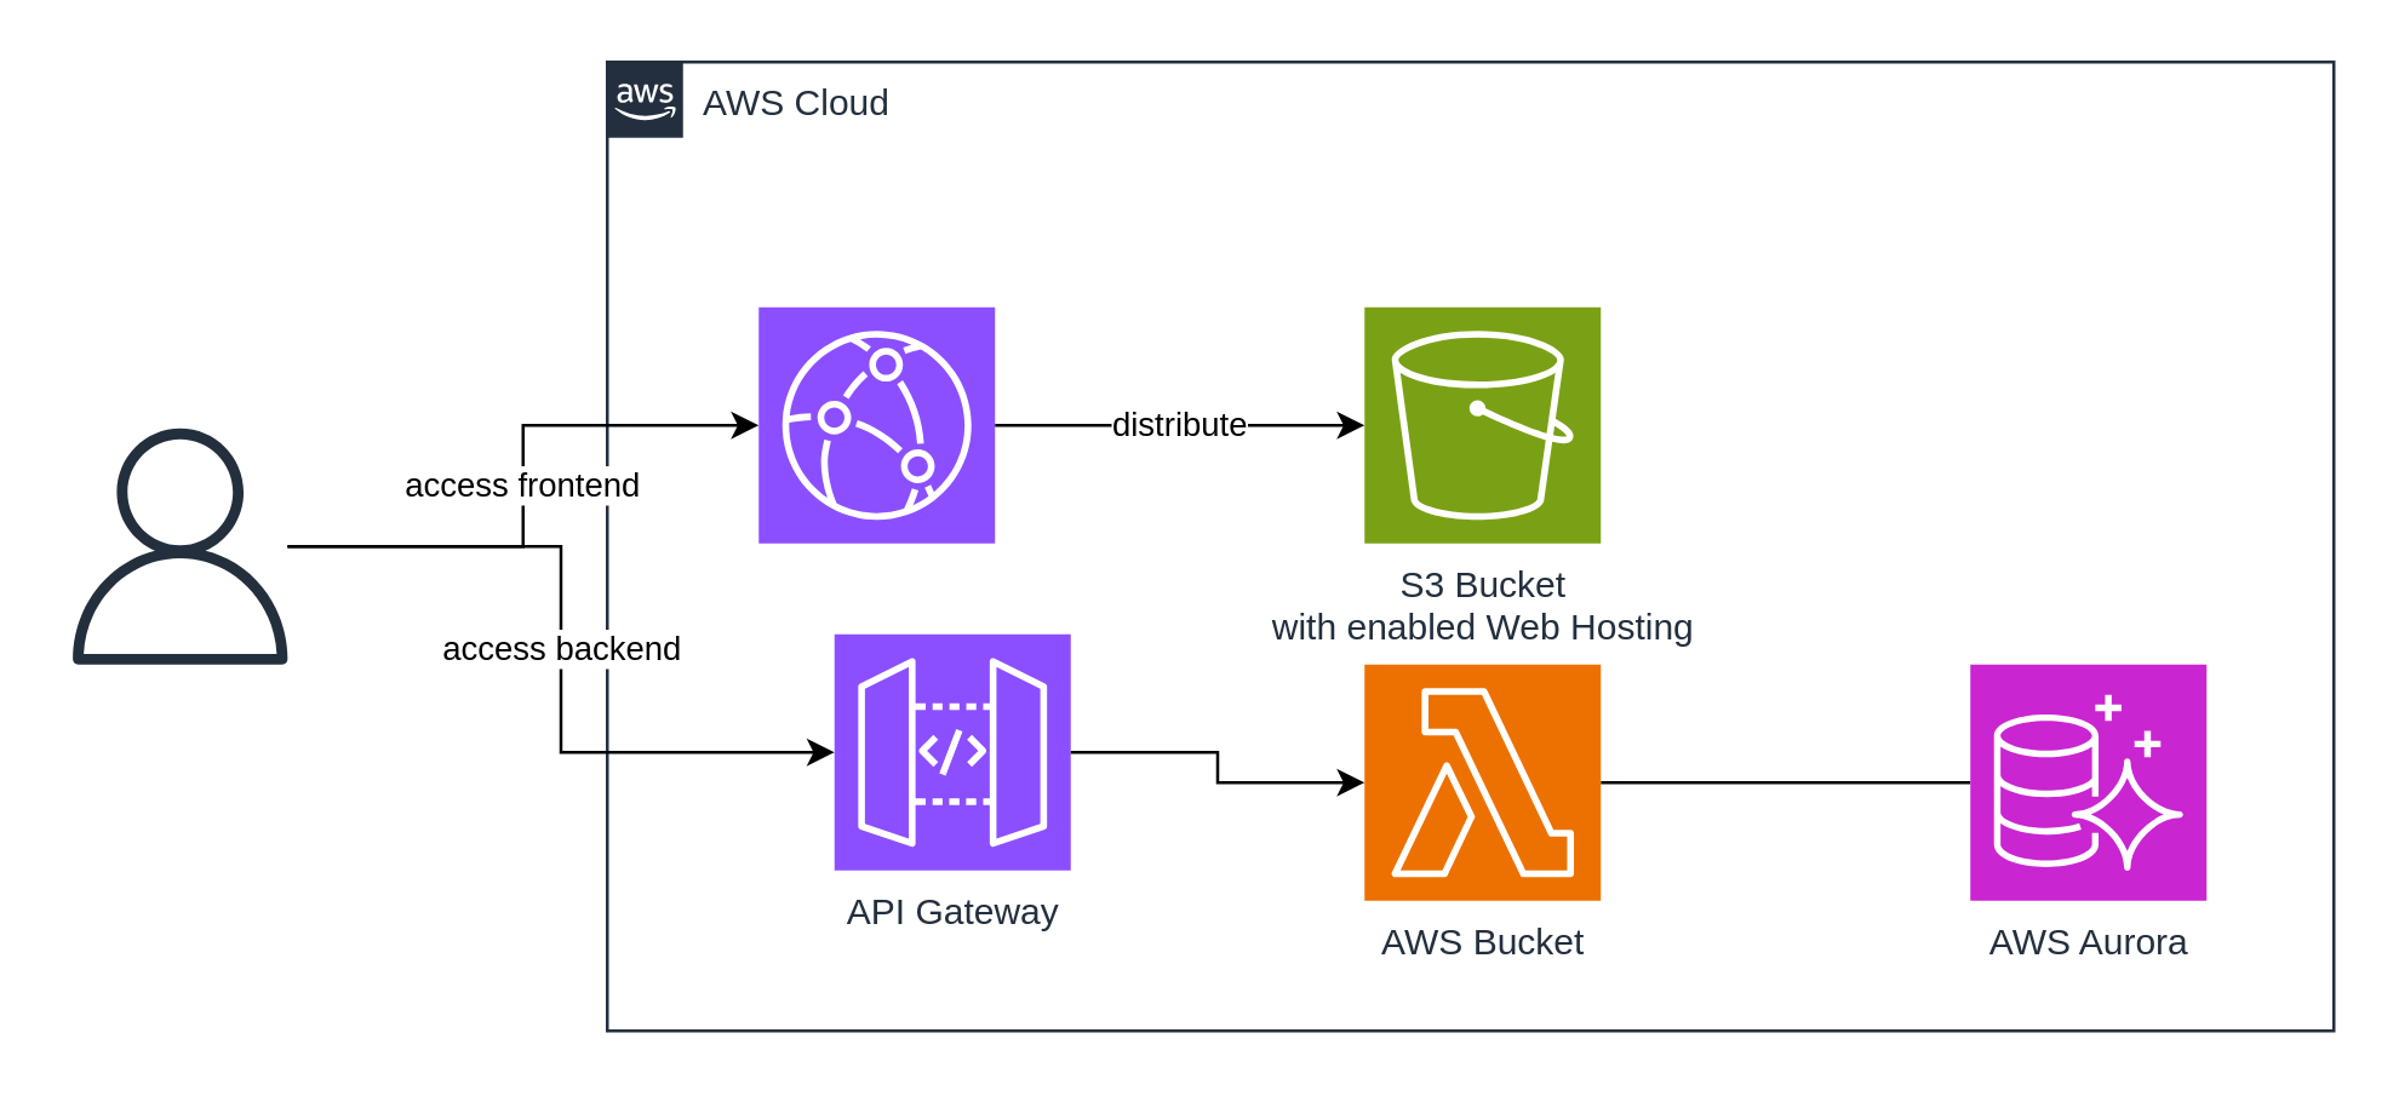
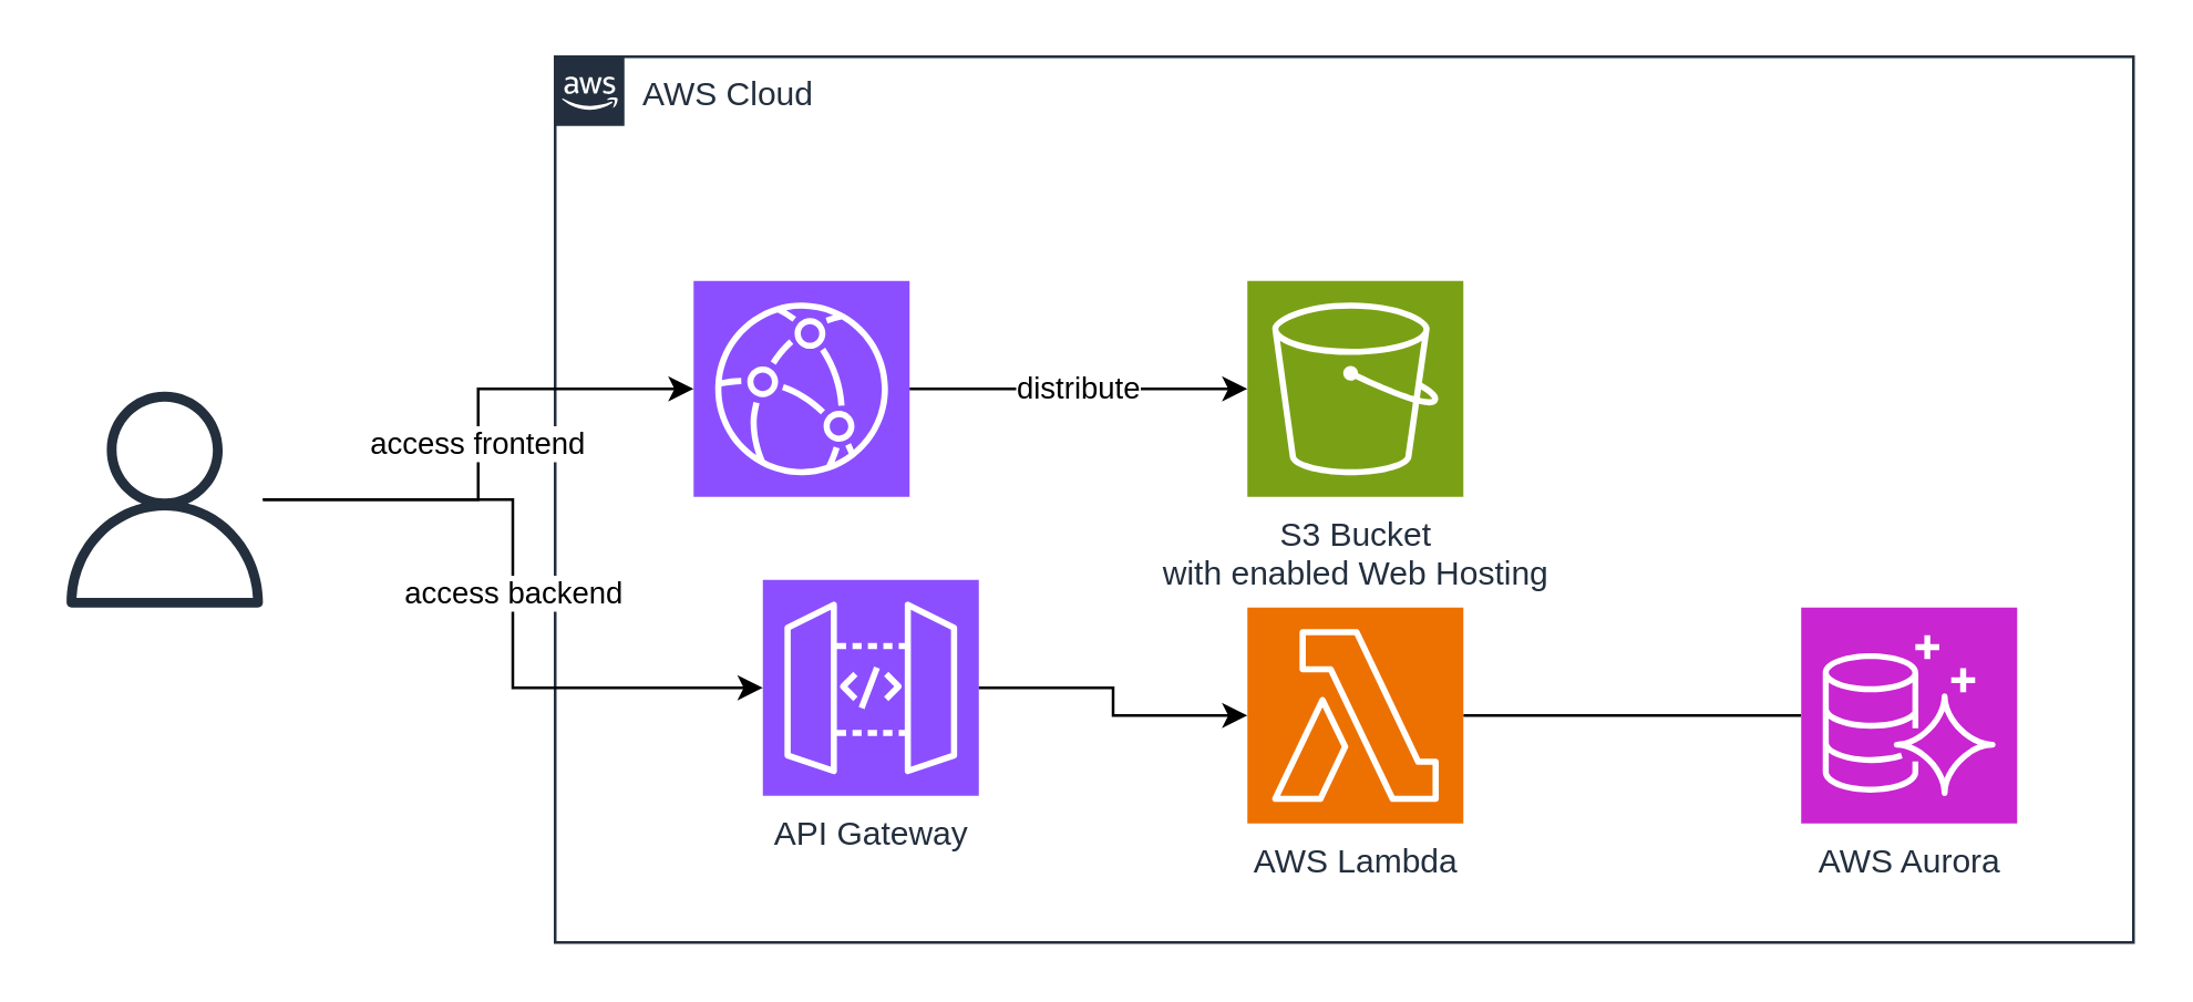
  <mxCell id="0" />
  <mxCell id="1" parent="0" />
  <mxCell id="2" value="S3 Bucket&lt;br&gt;with enabled Web Hosting" style="sketch=0;points=[[0,0,0],[0.25,0,0],[0.5,0,0],[0.75,0,0],[1,0,0],[0,1,0],[0.25,1,0],[0.5,1,0],[0.75,1,0],[1,1,0],[0,0.25,0],[0,0.5,0],[0,0.75,0],[1,0.25,0],[1,0.5,0],[1,0.75,0]];outlineConnect=0;fontColor=#232F3E;fillColor=#7AA116;strokeColor=#ffffff;dashed=0;verticalLabelPosition=bottom;verticalAlign=top;align=center;html=1;fontSize=12;fontStyle=0;aspect=fixed;shape=mxgraph.aws4.resourceIcon;resIcon=mxgraph.aws4.s3;" parent="1" vertex="1"><mxGeometry x="450" y="101" width="78" height="78" as="geometry" /></mxCell>
  <mxCell id="3" value="" style="shape=image;verticalLabelPosition=bottom;labelBackgroundColor=default;verticalAlign=top;aspect=fixed;imageAspect=0;image=https://upload.wikimedia.org/wikipedia/commons/thumb/c/cf/Angular_full_color_logo.svg/2048px-Angular_full_color_logo.svg.png;" parent="1" vertex="1"><mxGeometry x="459" y="50" width="60" height="60" as="geometry" /></mxCell>
  <mxCell id="4" value="AWS Cloud" style="points=[[0,0],[0.25,0],[0.5,0],[0.75,0],[1,0],[1,0.25],[1,0.5],[1,0.75],[1,1],[0.75,1],[0.5,1],[0.25,1],[0,1],[0,0.75],[0,0.5],[0,0.25]];outlineConnect=0;gradientColor=none;html=1;whiteSpace=wrap;fontSize=12;fontStyle=0;container=1;pointerEvents=0;collapsible=0;recursiveResize=0;shape=mxgraph.aws4.group;grIcon=mxgraph.aws4.group_aws_cloud_alt;strokeColor=#232F3E;fillColor=none;verticalAlign=top;align=left;spacingLeft=30;fontColor=#232F3E;dashed=0;" parent="1" vertex="1"><mxGeometry x="200" y="20" width="570" height="320" as="geometry" /></mxCell>
  <mxCell id="5" value="" style="sketch=0;points=[[0,0,0],[0.25,0,0],[0.5,0,0],[0.75,0,0],[1,0,0],[0,1,0],[0.25,1,0],[0.5,1,0],[0.75,1,0],[1,1,0],[0,0.25,0],[0,0.5,0],[0,0.75,0],[1,0.25,0],[1,0.5,0],[1,0.75,0]];outlineConnect=0;fontColor=#232F3E;fillColor=#8C4FFF;strokeColor=#ffffff;dashed=0;verticalLabelPosition=bottom;verticalAlign=top;align=center;html=1;fontSize=12;fontStyle=0;aspect=fixed;shape=mxgraph.aws4.resourceIcon;resIcon=mxgraph.aws4.cloudfront;" parent="4" vertex="1"><mxGeometry x="50" y="81" width="78" height="78" as="geometry" /></mxCell>
  <mxCell id="6" value="API Gateway" style="sketch=0;points=[[0,0,0],[0.25,0,0],[0.5,0,0],[0.75,0,0],[1,0,0],[0,1,0],[0.25,1,0],[0.5,1,0],[0.75,1,0],[1,1,0],[0,0.25,0],[0,0.5,0],[0,0.75,0],[1,0.25,0],[1,0.5,0],[1,0.75,0]];outlineConnect=0;fontColor=#232F3E;fillColor=#8C4FFF;strokeColor=#ffffff;dashed=0;verticalLabelPosition=bottom;verticalAlign=top;align=center;html=1;fontSize=12;fontStyle=0;aspect=fixed;shape=mxgraph.aws4.resourceIcon;resIcon=mxgraph.aws4.api_gateway;" vertex="1" parent="4"><mxGeometry x="75" y="189" width="78" height="78" as="geometry" /></mxCell>
  <mxCell id="7" style="edgeStyle=orthogonalEdgeStyle;rounded=0;orthogonalLoop=1;jettySize=auto;html=1;endArrow=none;" edge="1" parent="4" source="8" target="10"><mxGeometry relative="1" as="geometry" /></mxCell>
- <mxCell id="8" value="AWS Bucket" style="sketch=0;points=[[0,0,0],[0.25,0,0],[0.5,0,0],[0.75,0,0],[1,0,0],[0,1,0],[0.25,1,0],[0.5,1,0],[0.75,1,0],[1,1,0],[0,0.25,0],[0,0.5,0],[0,0.75,0],[1,0.25,0],[1,0.5,0],[1,0.75,0]];outlineConnect=0;fontColor=#232F3E;fillColor=#ED7100;strokeColor=#ffffff;dashed=0;verticalLabelPosition=bottom;verticalAlign=top;align=center;html=1;fontSize=12;fontStyle=0;aspect=fixed;shape=mxgraph.aws4.resourceIcon;resIcon=mxgraph.aws4.lambda;" vertex="1" parent="4"><mxGeometry x="250" y="199" width="78" height="78" as="geometry" /></mxCell>
+ <mxCell id="8" value="AWS Lambda" style="sketch=0;points=[[0,0,0],[0.25,0,0],[0.5,0,0],[0.75,0,0],[1,0,0],[0,1,0],[0.25,1,0],[0.5,1,0],[0.75,1,0],[1,1,0],[0,0.25,0],[0,0.5,0],[0,0.75,0],[1,0.25,0],[1,0.5,0],[1,0.75,0]];outlineConnect=0;fontColor=#232F3E;fillColor=#ED7100;strokeColor=#ffffff;dashed=0;verticalLabelPosition=bottom;verticalAlign=top;align=center;html=1;fontSize=12;fontStyle=0;aspect=fixed;shape=mxgraph.aws4.resourceIcon;resIcon=mxgraph.aws4.lambda;" vertex="1" parent="4"><mxGeometry x="250" y="199" width="78" height="78" as="geometry" /></mxCell>
  <mxCell id="9" style="edgeStyle=orthogonalEdgeStyle;rounded=0;orthogonalLoop=1;jettySize=auto;html=1;entryX=0;entryY=0.5;entryDx=0;entryDy=0;entryPerimeter=0;" edge="1" parent="4" source="6" target="8"><mxGeometry relative="1" as="geometry" /></mxCell>
  <mxCell id="10" value="AWS Aurora" style="sketch=0;points=[[0,0,0],[0.25,0,0],[0.5,0,0],[0.75,0,0],[1,0,0],[0,1,0],[0.25,1,0],[0.5,1,0],[0.75,1,0],[1,1,0],[0,0.25,0],[0,0.5,0],[0,0.75,0],[1,0.25,0],[1,0.5,0],[1,0.75,0]];outlineConnect=0;fontColor=#232F3E;fillColor=#C925D1;strokeColor=#ffffff;dashed=0;verticalLabelPosition=bottom;verticalAlign=top;align=center;html=1;fontSize=12;fontStyle=0;aspect=fixed;shape=mxgraph.aws4.resourceIcon;resIcon=mxgraph.aws4.aurora;" vertex="1" parent="4"><mxGeometry x="450" y="199" width="78" height="78" as="geometry" /></mxCell>
  <mxCell id="11" value="distribute&lt;br&gt;" style="edgeStyle=orthogonalEdgeStyle;rounded=0;orthogonalLoop=1;jettySize=auto;html=1;entryX=0;entryY=0.5;entryDx=0;entryDy=0;entryPerimeter=0;" parent="1" source="5" target="2" edge="1"><mxGeometry relative="1" as="geometry" /></mxCell>
  <mxCell id="12" value="access frontend" style="edgeStyle=orthogonalEdgeStyle;rounded=0;orthogonalLoop=1;jettySize=auto;html=1;" parent="1" source="13" target="5" edge="1"><mxGeometry relative="1" as="geometry" /></mxCell>
  <mxCell id="13" value="" style="sketch=0;outlineConnect=0;fontColor=#232F3E;gradientColor=none;fillColor=#232F3D;strokeColor=none;dashed=0;verticalLabelPosition=bottom;verticalAlign=top;align=center;html=1;fontSize=12;fontStyle=0;aspect=fixed;pointerEvents=1;shape=mxgraph.aws4.user;" parent="1" vertex="1"><mxGeometry y="141" width="78" height="78" as="geometry" x="20" /></mxCell>
  <mxCell id="14" value="access backend" style="edgeStyle=orthogonalEdgeStyle;rounded=0;orthogonalLoop=1;jettySize=auto;html=1;entryX=0;entryY=0.5;entryDx=0;entryDy=0;entryPerimeter=0;" edge="1" parent="1" source="13" target="6"><mxGeometry relative="1" as="geometry" /></mxCell>
